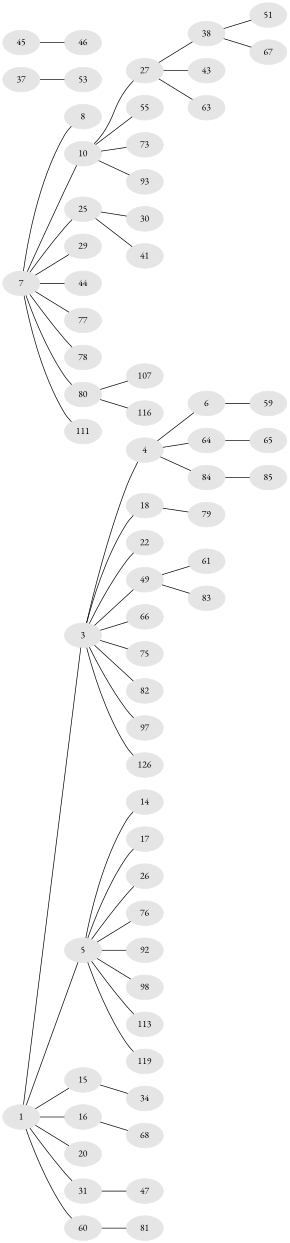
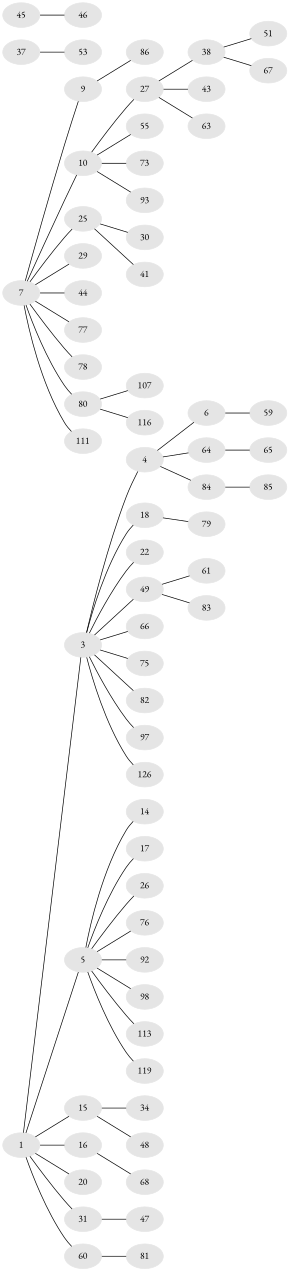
  graph {
    fontname="EB Garamond"
    rankdir=LR
    node [color=gray90 fontname="EB Garamond" style=filled]
    edge [fontname="EB Garamond"]
    1 [super="+2"]
    3 [super="+50+10+39+40"]
    5 [super="+19"]
    15
    16
    20 [super="+127"]
    31
    60 [super="+131+114+118+105+88"]
    4 [super="+54+96"]
    18
    22 [super="+32+99"]
    49 [super="+52"]
    66
    75
    82 [super="+94"]
    97
    126
    14
    17 [super="+23"]
    26
    76
    92
    98
    113
    119
    7 [super="+12+8+28"]
-   9 [super="+129" label=8]
+   9 [super="+129"]
    n28 [label=10 super="+33+21"]
    25
    29
    44
    77
    78
    80
    111
    34 [super="+91+123"]
+   48 [super="+130+125"]
    68
    47 [super="+95+69"]
    81 [super="+117"]
    6
    64
    84
    79
    61 [super="+101"]
    83
    59
    65
    85 [super="+89+122+102"]
+   86
    27 [super="+35"]
    55
    n53 [label=73 super="+90"]
    93
    30 [super="+106"]
    41
    107
    116
    37
    53
    38
    43
    63
    45 [super="+56"]
    46
    51
    67
    1 -- 3
    1 -- 5
    1 -- 15
    1 -- 16
    1 -- 20
    1 -- 31
    1 -- 60
    3 -- 4
    3 -- 18
    3 -- 22
    3 -- 49
    3 -- 66
    3 -- 75
    3 -- 82
    3 -- 97
    3 -- 126
    5 -- 14
    5 -- 17
    5 -- 26
    5 -- 76
    5 -- 92
    5 -- 98
    5 -- 113
    5 -- 119
    15 -- 34
+   15 -- 48
    16 -- 68
    31 -- 47
    60 -- 81
    4 -- 6
    4 -- 64
    4 -- 84
    18 -- 79
    49 -- 61
    49 -- 83
    7 -- 9
    7 -- n28
    7 -- 25
    7 -- 29
    7 -- 44
    7 -- 77
    7 -- 78
    7 -- 80
    7 -- 111
+   9 -- 86
    n28 -- 27
    n28 -- 55
    n28 -- n53
    n28 -- 93
    25 -- 30
    25 -- 41
    80 -- 107
    80 -- 116
    6 -- 59
    64 -- 65
    84 -- 85
    27 -- 38
    27 -- 43
    27 -- 63
    37 -- 53
    38 -- 51
    38 -- 67
    45 -- 46
  }
